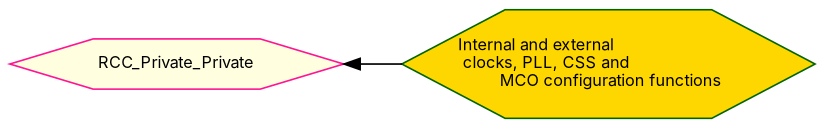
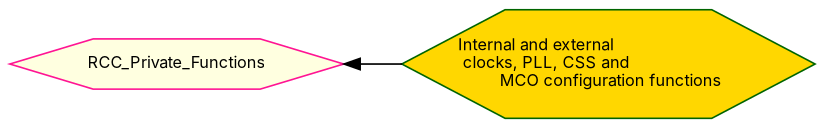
  digraph {
    rankdir=LR
    fontname=Inter
    node [fontname=Inter fontsize=10 shape=hexagon style=filled]
    n1 [color=darkgreen fillcolor=gold fontcolor=black height=0.2 label="Internal and external\l clocks, PLL, CSS and\l MCO configuration functions" width=0.4]
-   n2 [color=deeppink fillcolor=lightyellow height=0.2 label=RCC_Private_Private width=0.4]
+   n2 [color=deeppink fillcolor=lightyellow height=0.2 label=RCC_Private_Functions width=0.4]
    n2 -> n1 [dir=back fontname=Inter fontsize=10 labelfontname=Helvetica labelfontsize=10 shape=plaintext style=solid]
  }
